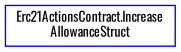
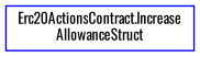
  digraph {
    rankdir=LR
    fontname=Oswald
-   n1 [color=blue fillcolor=white fontname=Oswald fontsize=10 height=0.2 label="Erc21ActionsContract.Increase\lAllowanceStruct" shape=box style=filled width=0.4]
+   n1 [color=blue fillcolor=white fontname=Oswald fontsize=10 height=0.2 label="Erc20ActionsContract.Increase\lAllowanceStruct" shape=box style=filled width=0.4]
  }
